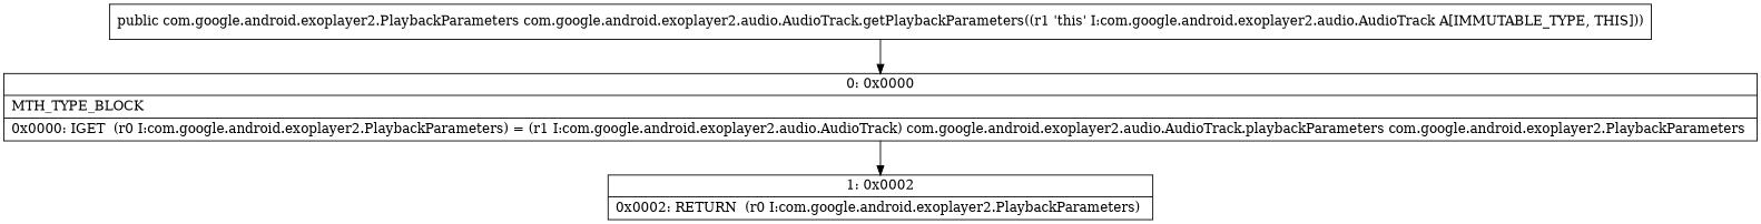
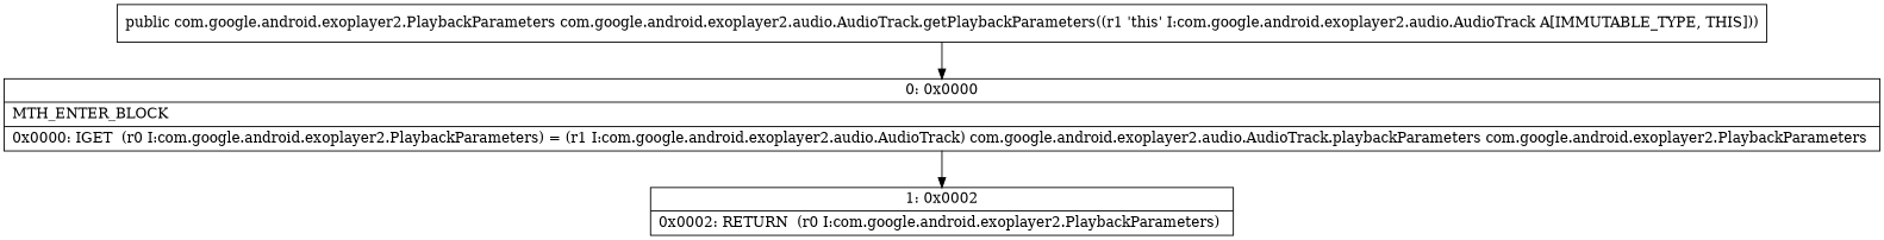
  digraph {
    node [shape=record]
-   n1 [label="{0\:\ 0x0000|MTH_TYPE_BLOCK\l|0x0000: IGET  (r0 I:com.google.android.exoplayer2.PlaybackParameters) = (r1 I:com.google.android.exoplayer2.audio.AudioTrack) com.google.android.exoplayer2.audio.AudioTrack.playbackParameters com.google.android.exoplayer2.PlaybackParameters \l}"]
+   n1 [label="{0\:\ 0x0000|MTH_ENTER_BLOCK\l|0x0000: IGET  (r0 I:com.google.android.exoplayer2.PlaybackParameters) = (r1 I:com.google.android.exoplayer2.audio.AudioTrack) com.google.android.exoplayer2.audio.AudioTrack.playbackParameters com.google.android.exoplayer2.PlaybackParameters \l}"]
    n2 [label="{1\:\ 0x0002|0x0002: RETURN  (r0 I:com.google.android.exoplayer2.PlaybackParameters) \l}"]
    n3 [label="{public com.google.android.exoplayer2.PlaybackParameters com.google.android.exoplayer2.audio.AudioTrack.getPlaybackParameters((r1 'this' I:com.google.android.exoplayer2.audio.AudioTrack A[IMMUTABLE_TYPE, THIS])) }"]
    n1 -> n2
    n3 -> n1
  }
